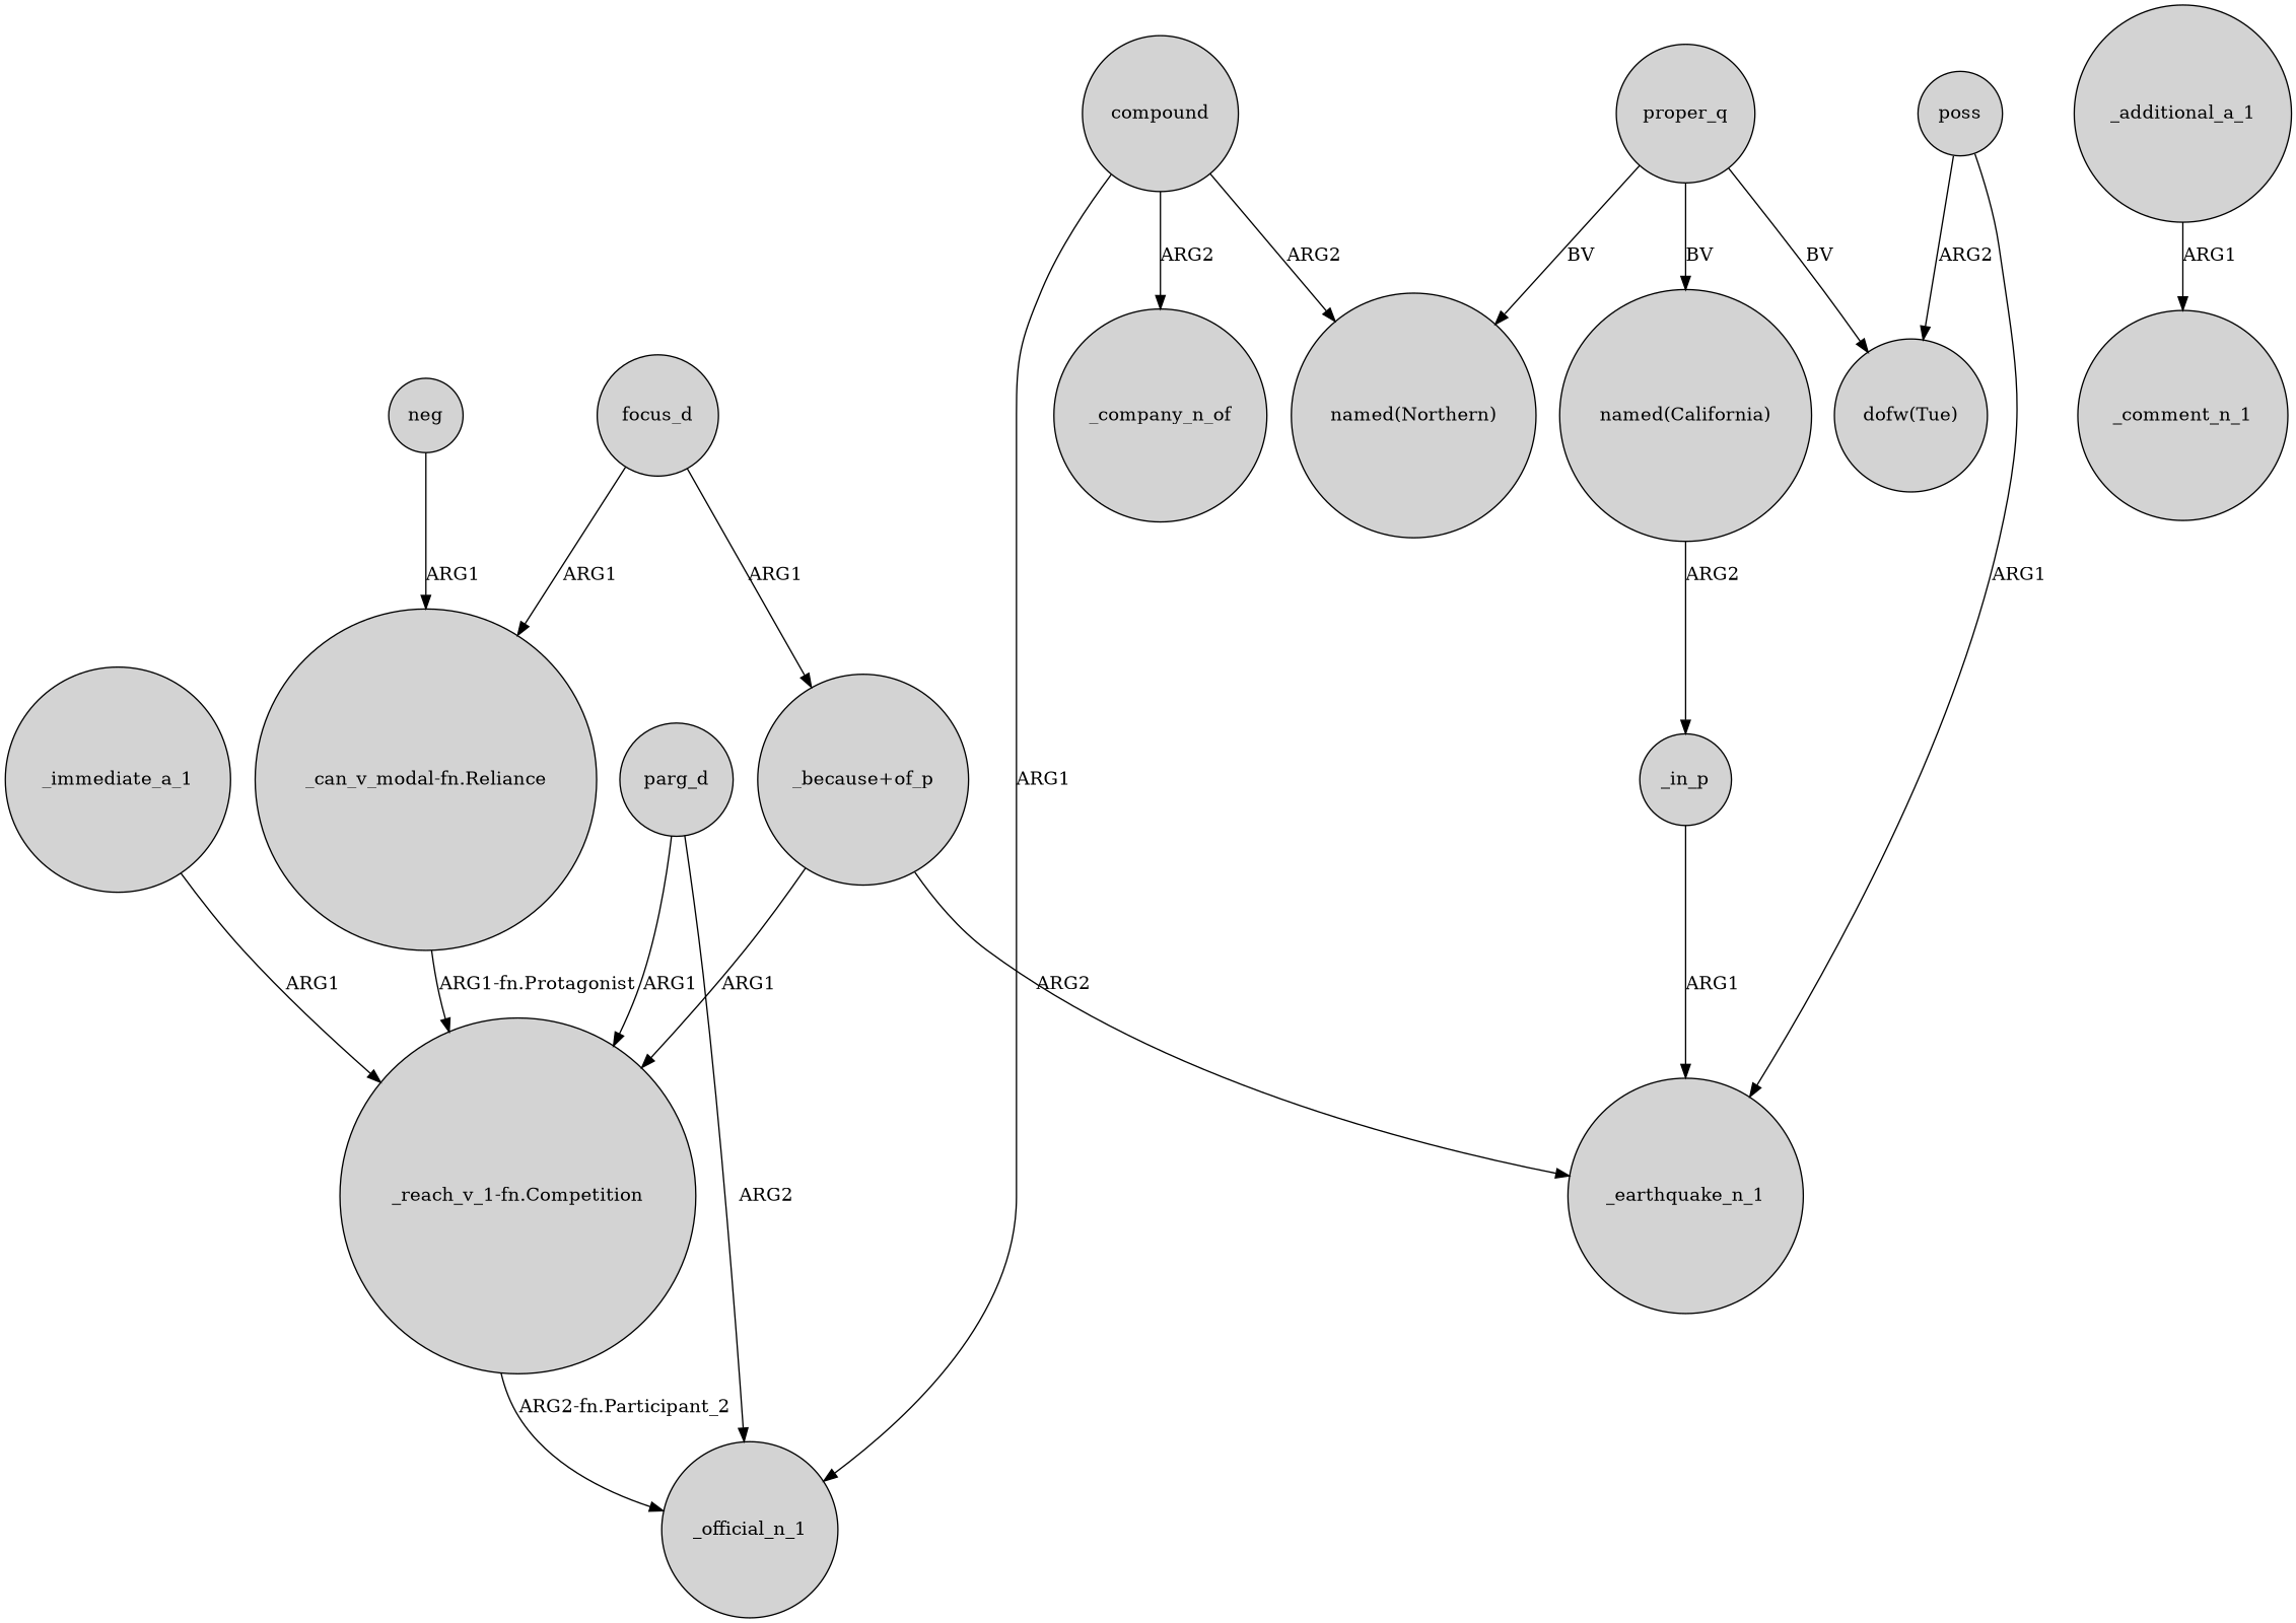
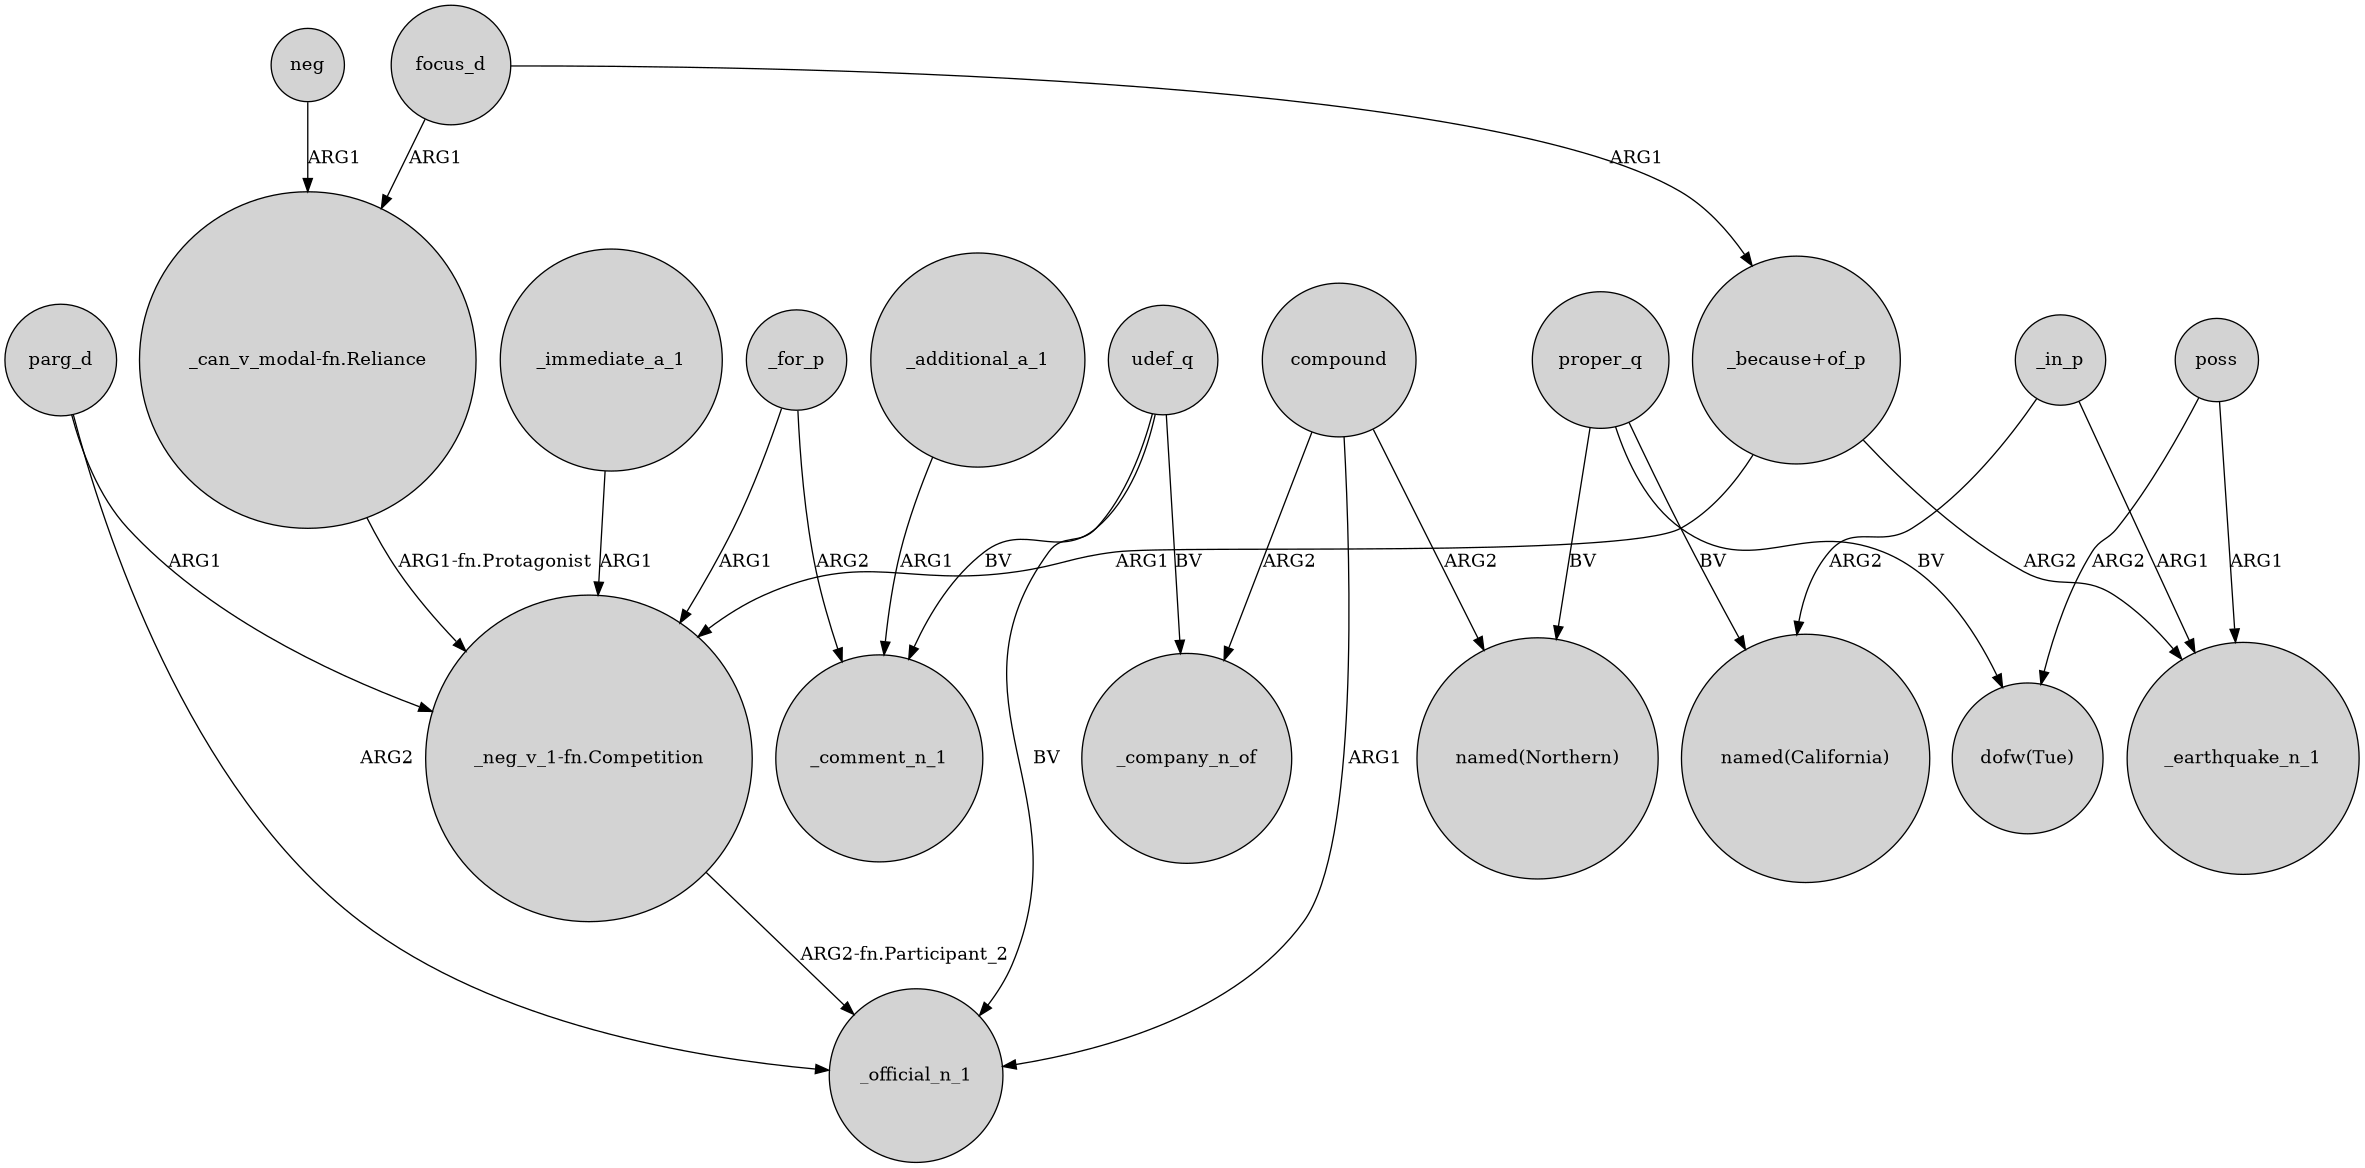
  digraph {
    node [shape=circle style=filled]
    focus_d
    "_can_v_modal-fn.Reliance"
    "_because+of_p"
-   "_reach_v_1-fn.Competition"
+   "_reach_v_1-fn.Competition" [label="_neg_v_1-fn.Competition"]
    _earthquake_n_1
    _official_n_1
    parg_d
    _immediate_a_1
+   _for_p
    _comment_n_1
    neg
    compound
    _company_n_of
    "named(Northern)"
    proper_q
    "named(California)"
    "dofw(Tue)"
+   udef_q
    poss
    _in_p
    _additional_a_1
    focus_d -> "_can_v_modal-fn.Reliance" [label=ARG1]
    focus_d -> "_because+of_p" [label=ARG1]
    "_can_v_modal-fn.Reliance" -> "_reach_v_1-fn.Competition" [label="ARG1-fn.Protagonist"]
    "_because+of_p" -> "_reach_v_1-fn.Competition" [label=ARG1]
    "_because+of_p" -> _earthquake_n_1 [label=ARG2]
    "_reach_v_1-fn.Competition" -> _official_n_1 [label="ARG2-fn.Participant_2"]
    parg_d -> "_reach_v_1-fn.Competition" [label=ARG1]
    parg_d -> _official_n_1 [label=ARG2]
    _immediate_a_1 -> "_reach_v_1-fn.Competition" [label=ARG1]
+   _for_p -> "_reach_v_1-fn.Competition" [label=ARG1]
+   _for_p -> _comment_n_1 [label=ARG2]
    neg -> "_can_v_modal-fn.Reliance" [label=ARG1]
    compound -> _official_n_1 [label=ARG1]
    compound -> _company_n_of [label=ARG2]
    compound -> "named(Northern)" [label=ARG2]
    proper_q -> "named(Northern)" [label=BV]
    proper_q -> "named(California)" [label=BV]
    proper_q -> "dofw(Tue)" [label=BV]
+   udef_q -> _official_n_1 [label=BV]
+   udef_q -> _comment_n_1 [label=BV]
+   udef_q -> _company_n_of [label=BV]
    poss -> _earthquake_n_1 [label=ARG1]
    poss -> "dofw(Tue)" [label=ARG2]
    _in_p -> _earthquake_n_1 [label=ARG1]
-   "named(California)" -> _in_p [label=ARG2]
+   _in_p -> "named(California)" [label=ARG2]
    _additional_a_1 -> _comment_n_1 [label=ARG1]
  }
